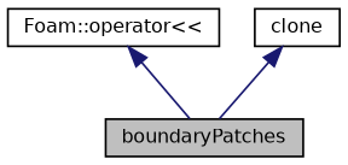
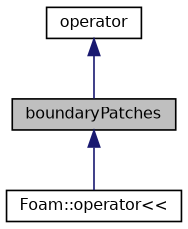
  digraph {
    rankdir=TB
    node [color=black fontname=Helvetica fontsize=10 shape=record]
    edge [color=midnightblue dir=back fontname=Helvetica fontsize=10 labelfontname=Helvetica labelfontsize=10 style=solid]
    n1 [fillcolor=grey75 fontcolor=black height=0.2 label=boundaryPatches style=filled width=0.4]
    n2 [height=0.2 label="Foam::operator\<\<" width=0.4]
-   n3 [height=0.2 label=clone width=0.4]
-   n2 -> n1
+   n3 [height=0.2 label=operator width=0.4]
+   n1 -> n2
    n3 -> n1
  }
